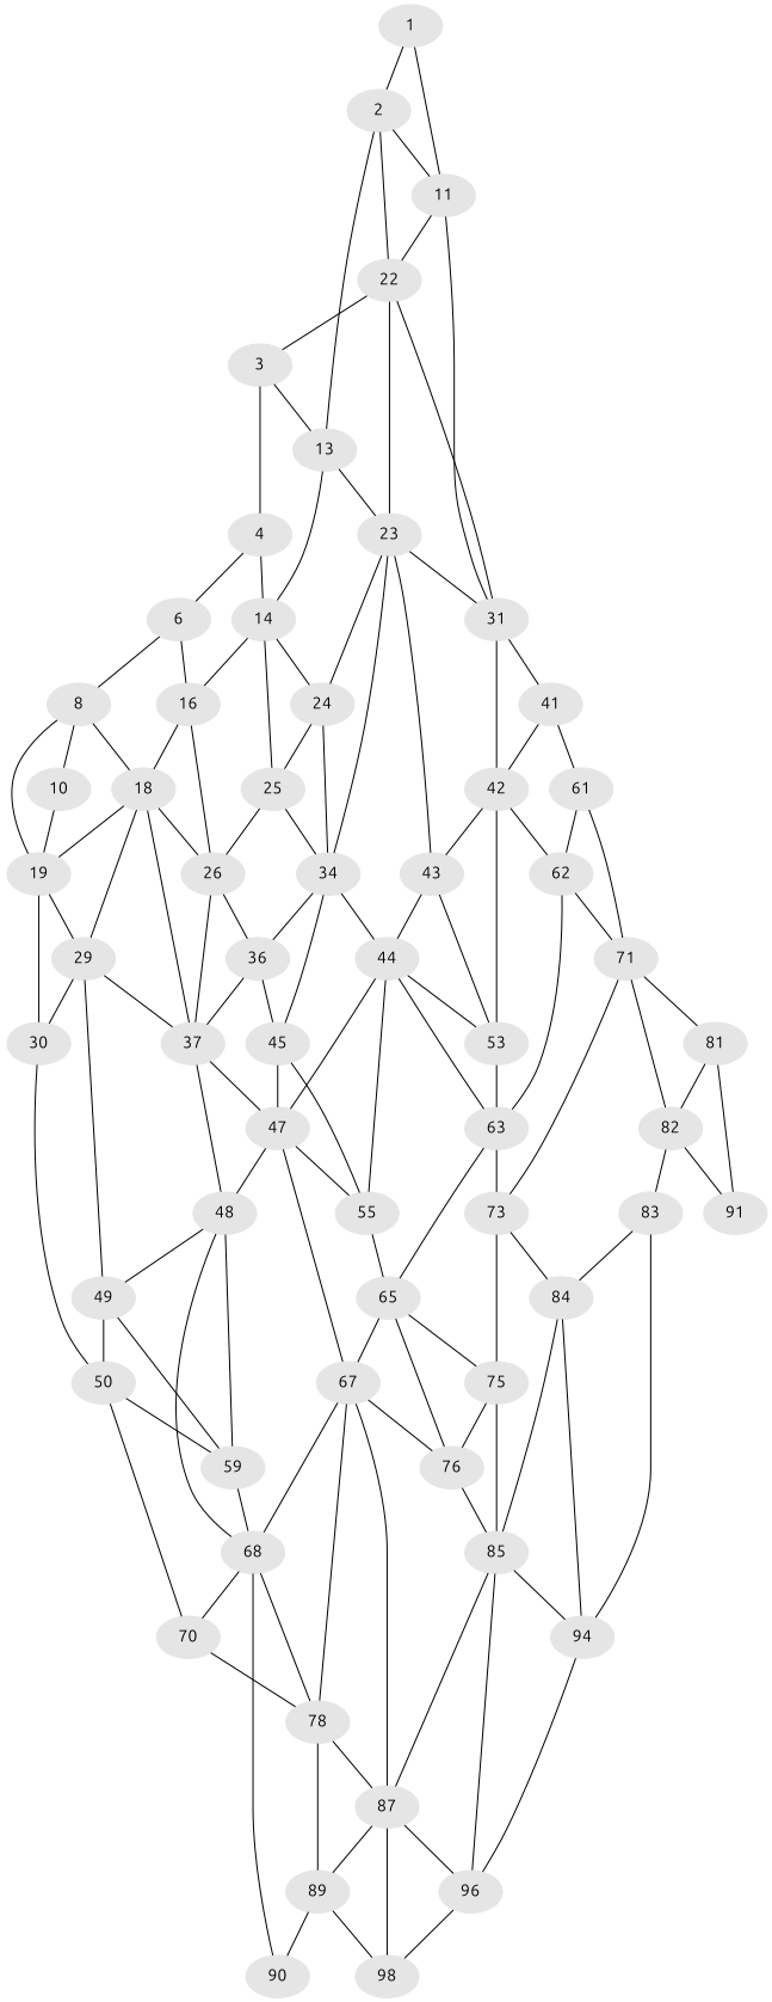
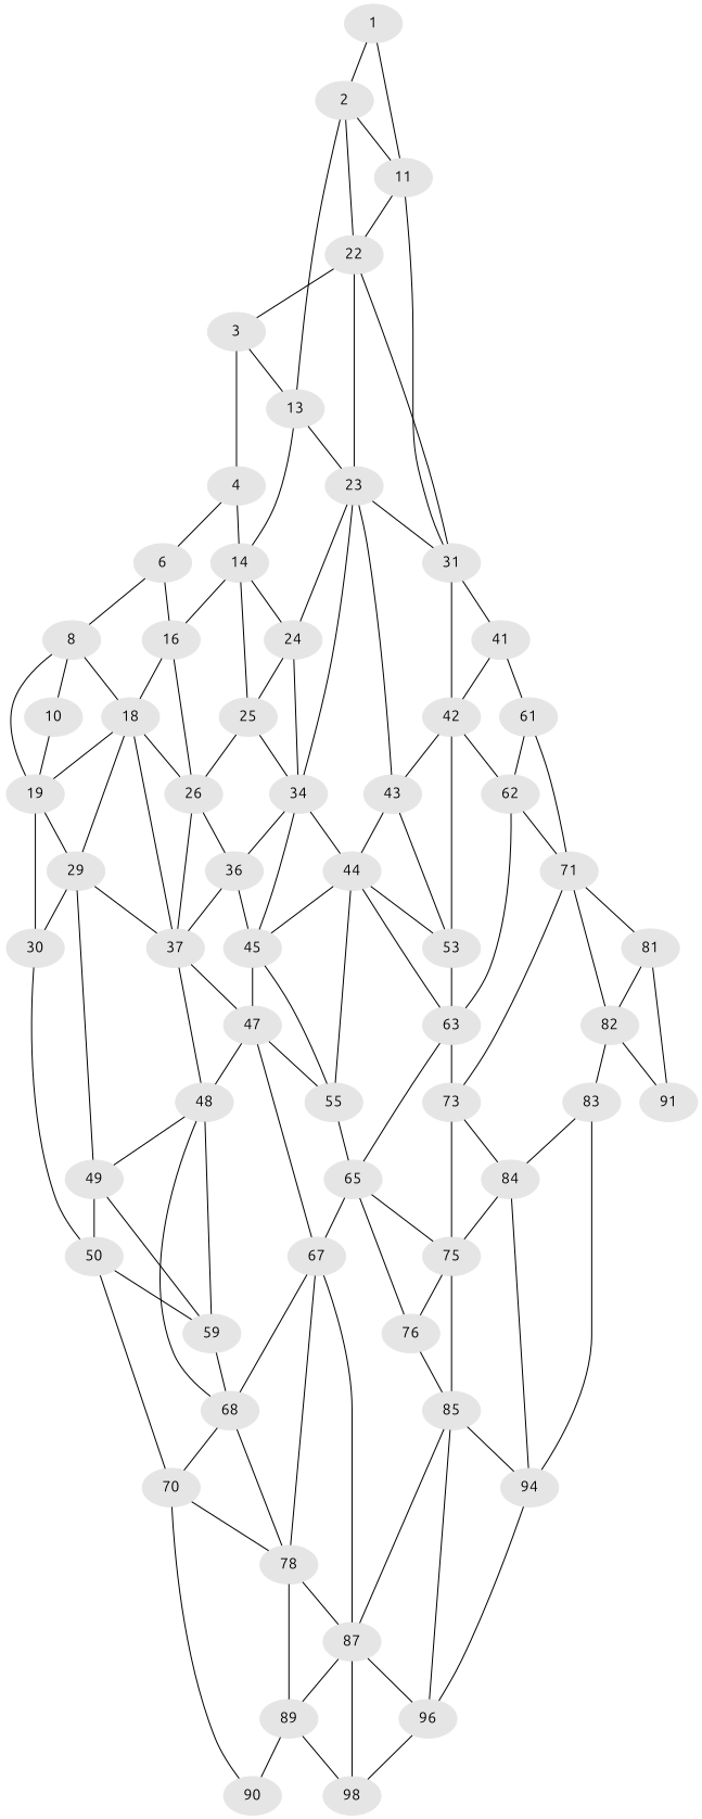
  graph {
    fontname=Ubuntu
    node [color=gray90 fontname=Ubuntu style=filled]
    edge [fontname=Ubuntu]
    2 [super="+12"]
    11 [super="+21"]
    13
    22
    1
    31 [super="+32"]
    3
    4 [super="+5"]
    14 [super="+15"]
    23 [super="+33"]
    6 [super="+7"]
    8 [super="+9"]
    16 [super="+17"]
    24
    25
    10
    18 [super="+28"]
    19 [super="+20"]
    26 [super="+27"]
    29 [super="+39"]
    37 [super="+38"]
    30 [super="+40"]
    41 [super="+51"]
    42 [super="+52"]
    34 [super="+35"]
    43
    36
    49
    47 [super="+57"]
    48 [super="+58"]
    50 [super="+60"]
    44 [super="+54"]
    45 [super="+46"]
    53
    59
    70 [super="+80"]
    61
    62
    55 [super="+56"]
    63 [super="+64"]
    67 [super="+77"]
    68 [super="+69"]
    71 [super="+72"]
    65 [super="+66"]
    73 [super="+74"]
    76
    78 [super="+79"]
    87 [super="+88"]
    90 [super="+100"]
    75
    81
    82 [super="+92"]
    84
    85 [super="+86"]
    89 [super="+99"]
    96 [super="+97"]
    98
    91
    83 [super="+93"]
    94 [super="+95"]
    2 -- 11
    2 -- 13
    2 -- 22
    11 -- 22
    11 -- 31
    13 -- 14
    13 -- 23
    22 -- 31
    22 -- 3
    22 -- 23
    1 -- 2
    1 -- 11
    31 -- 41
    31 -- 42
    3 -- 13
    3 -- 4
    4 -- 14 [weight=2]
    4 -- 6
    14 -- 16
    14 -- 24
    14 -- 25
    23 -- 31
    23 -- 24
    23 -- 34
    23 -- 43
    6 -- 8
    6 -- 16 [weight=2]
    8 -- 10
    8 -- 18
    8 -- 19
    16 -- 18
    16 -- 26 [weight=2]
    24 -- 25
    24 -- 34
    25 -- 26
    25 -- 34
    10 -- 19
    18 -- 19
    18 -- 26
    18 -- 29
    18 -- 37
    19 -- 29
    19 -- 30
    26 -- 37
    26 -- 36
    29 -- 37
    29 -- 30 [weight=2]
    29 -- 49
    37 -- 47
    37 -- 48
    30 -- 50
    41 -- 42 [weight=2]
    41 -- 61
    42 -- 43
    42 -- 53
    42 -- 62
    34 -- 36
    34 -- 44
    34 -- 45
    43 -- 44
    43 -- 53
    36 -- 37
    36 -- 45
    49 -- 50
    49 -- 59
    47 -- 48 [weight=2]
    47 -- 55
    47 -- 67
    48 -- 49
    48 -- 59
    48 -- 68
    50 -- 59
    50 -- 70
-   44 -- 47
+   44 -- 45
    44 -- 53
    44 -- 55
    44 -- 63
    45 -- 47
    45 -- 55 [weight=2]
    53 -- 63
    59 -- 68
    70 -- 78
-   68 -- 90
+   70 -- 90
    61 -- 62
    61 -- 71
    62 -- 63
    62 -- 71
    55 -- 65 [weight=2]
    63 -- 65
    63 -- 73 [weight=2]
    67 -- 68
-   67 -- 76
    67 -- 78
    67 -- 87
    68 -- 70
    68 -- 78 [weight=2]
    71 -- 73
    71 -- 81
    71 -- 82
    65 -- 67
    65 -- 76
    65 -- 75
    73 -- 75
    73 -- 84
    76 -- 85
    78 -- 87
    78 -- 89
    87 -- 89
    87 -- 96
    87 -- 98
    75 -- 76
    75 -- 85
    81 -- 82
    81 -- 91
    82 -- 91
    82 -- 83 [weight=2]
-   84 -- 85
+   84 -- 75
    84 -- 94
    85 -- 87
    85 -- 96
    85 -- 94
    89 -- 90 [weight=2]
    89 -- 98
    96 -- 98
    83 -- 84
    83 -- 94
    94 -- 96
  }
